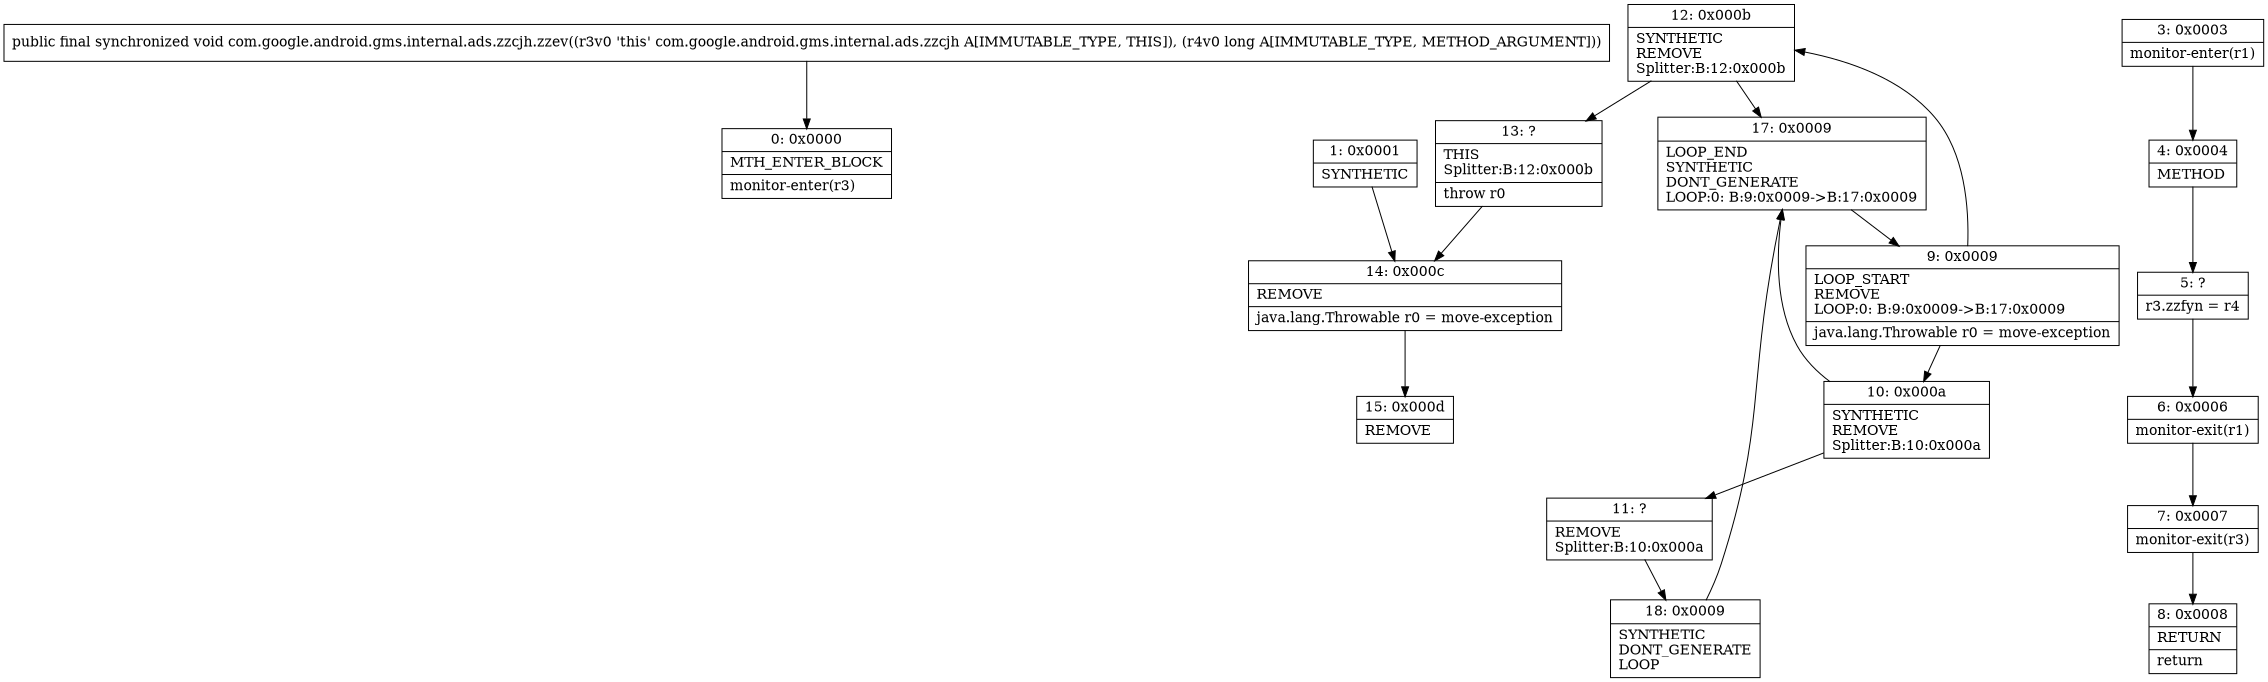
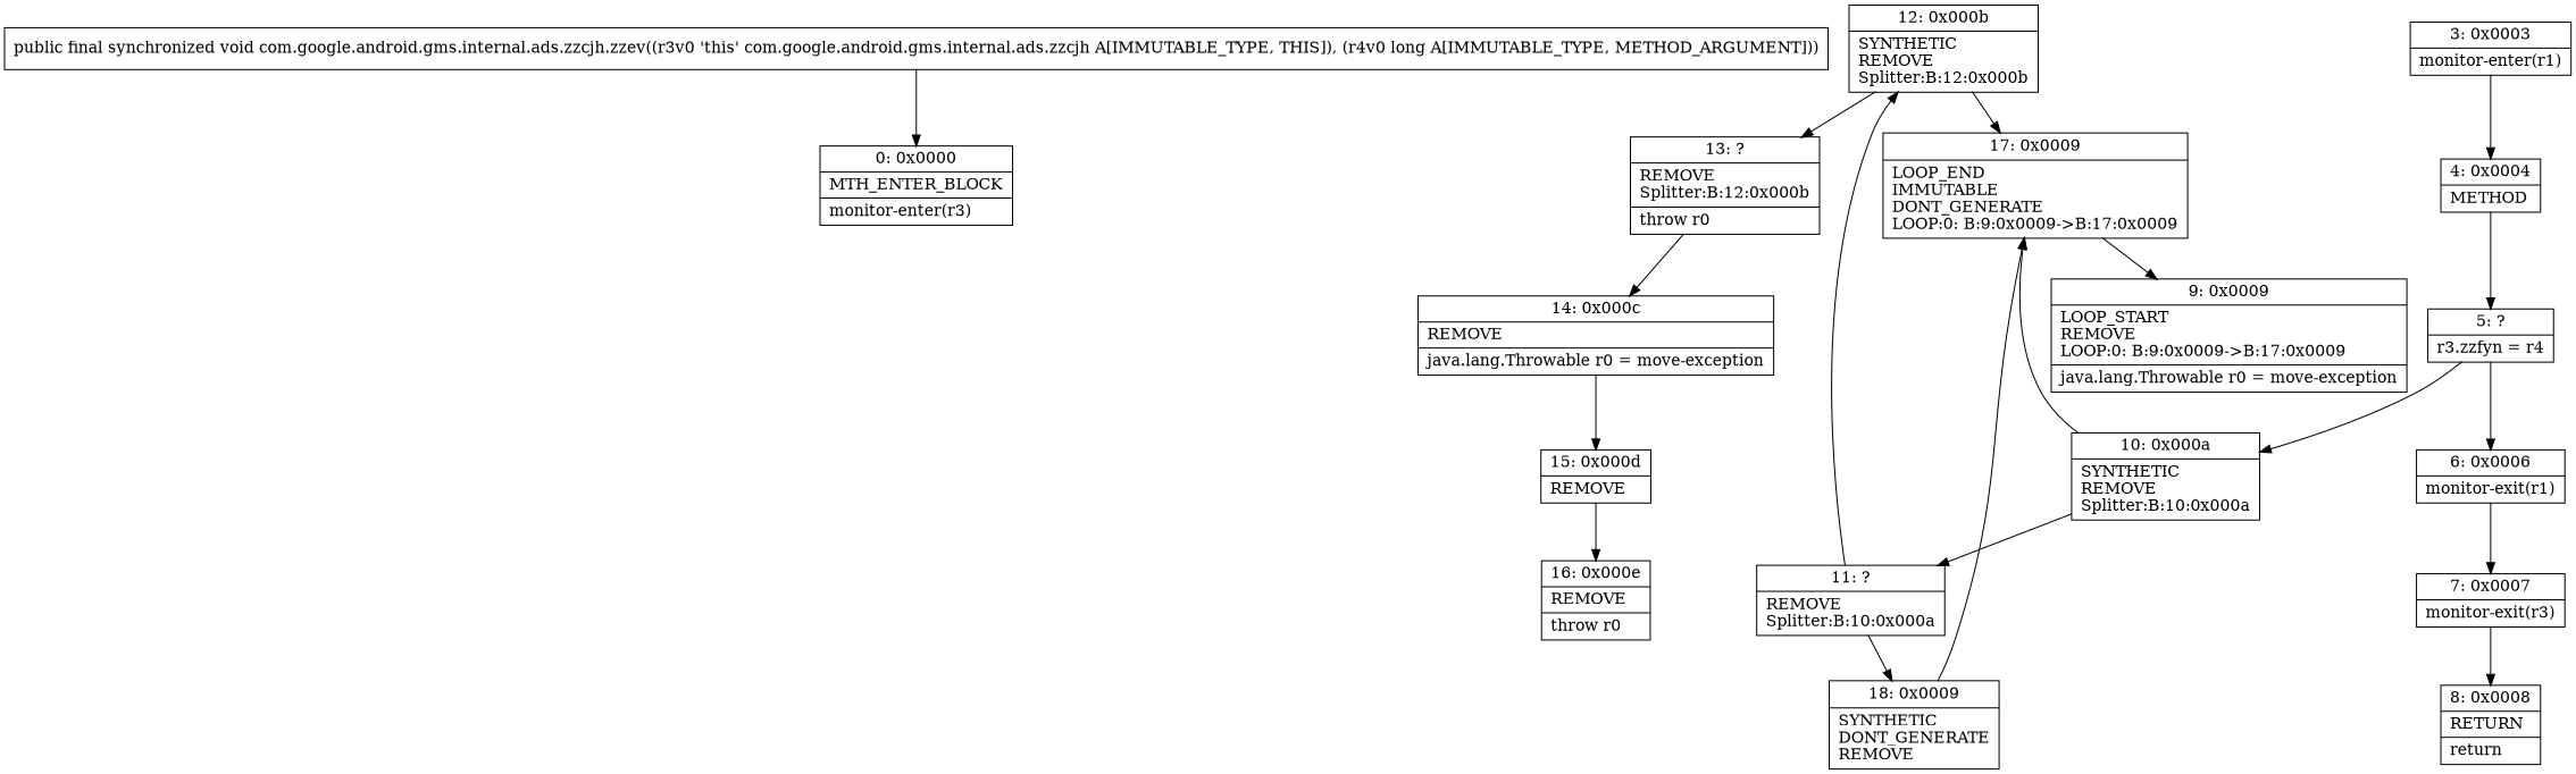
  digraph {
    fontname="DejaVu Serif"
    node [fontname="DejaVu Serif" shape=record]
    edge [fontname="DejaVu Serif"]
    n1 [label="{0\:\ 0x0000|MTH_ENTER_BLOCK\l|monitor\-enter(r3)\l}"]
-   n2 [label="{1\:\ 0x0001|SYNTHETIC\l}"]
    n3 [label="{14\:\ 0x000c|REMOVE\l|java.lang.Throwable r0 = move\-exception\l}"]
    n4 [label="{15\:\ 0x000d|REMOVE\l}"]
    n5 [label="{3\:\ 0x0003|monitor\-enter(r1)\l}"]
    n6 [label="{4\:\ 0x0004|METHOD\l}"]
    n7 [label="{5\:\ ?|r3.zzfyn = r4\l}"]
    n8 [label="{6\:\ 0x0006|monitor\-exit(r1)\l}"]
    n9 [label="{9\:\ 0x0009|LOOP_START\lREMOVE\lLOOP:0: B:9:0x0009\-\>B:17:0x0009\l|java.lang.Throwable r0 = move\-exception\l}"]
    n10 [label="{10\:\ 0x000a|SYNTHETIC\lREMOVE\lSplitter:B:10:0x000a\l}"]
    n11 [label="{7\:\ 0x0007|monitor\-exit(r3)\l}"]
    n12 [label="{8\:\ 0x0008|RETURN\l|return\l}"]
    n13 [label="{11\:\ ?|REMOVE\lSplitter:B:10:0x000a\l}"]
-   n14 [label="{17\:\ 0x0009|LOOP_END\lSYNTHETIC\lDONT_GENERATE\lLOOP:0: B:9:0x0009\-\>B:17:0x0009\l}"]
+   n14 [label="{17\:\ 0x0009|LOOP_END\lIMMUTABLE\lDONT_GENERATE\lLOOP:0: B:9:0x0009\-\>B:17:0x0009\l}"]
    n15 [label="{12\:\ 0x000b|SYNTHETIC\lREMOVE\lSplitter:B:12:0x000b\l}"]
-   n16 [label="{18\:\ 0x0009|SYNTHETIC\lDONT_GENERATE\lLOOP\l}"]
-   n17 [label="{13\:\ ?|THIS\lSplitter:B:12:0x000b\l|throw r0\l}"]
+   n16 [label="{18\:\ 0x0009|SYNTHETIC\lDONT_GENERATE\lREMOVE\l}"]
+   n17 [label="{13\:\ ?|REMOVE\lSplitter:B:12:0x000b\l|throw r0\l}"]
+   n18 [label="{16\:\ 0x000e|REMOVE\l|throw r0\l}"]
    n19 [label="{public final synchronized void com.google.android.gms.internal.ads.zzcjh.zzev((r3v0 'this' com.google.android.gms.internal.ads.zzcjh A[IMMUTABLE_TYPE, THIS]), (r4v0 long A[IMMUTABLE_TYPE, METHOD_ARGUMENT])) }"]
-   n2 -> n3
    n3 -> n4
+   n4 -> n18
    n5 -> n6
    n6 -> n7
    n7 -> n8
    n8 -> n11
-   n9 -> n10
+   n7 -> n10
    n10 -> n13
    n10 -> n14
    n11 -> n12
-   n9 -> n15
+   n13 -> n15
    n13 -> n16
    n14 -> n9
    n15 -> n14
    n15 -> n17
    n16 -> n14
    n17 -> n3
    n19 -> n1
  }
